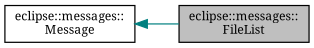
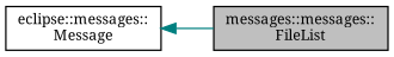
  digraph {
    rankdir=LR
    fontname="Noto Serif"
    node [color=black fontname="Noto Serif" fontsize=10 shape=record style=filled]
-   n1 [fillcolor=grey75 fontcolor=black height=0.2 label="eclipse::messages::\lFileList" width=0.4]
+   n1 [fillcolor=grey75 fontcolor=black height=0.2 label="messages::messages::\lFileList" width=0.4]
    n2 [fillcolor=white height=0.2 label="eclipse::messages::\lMessage" width=0.4]
    n2 -> n1 [color=teal dir=back fontname="Noto Serif" fontsize=10 labelfontname=Helvetica labelfontsize=10 style=solid]
  }
